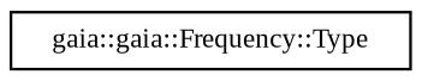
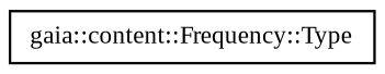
  digraph {
    rankdir=LR
    fontname="Liberation Serif"
-   n1 [color=black fillcolor=white fontname="Liberation Serif" fontsize=10 height=0.2 label="gaia::gaia::Frequency::Type" shape=record style=filled width=0.4]
+   n1 [color=black fillcolor=white fontname="Liberation Serif" fontsize=10 height=0.2 label="gaia::content::Frequency::Type" shape=record style=filled width=0.4]
  }
